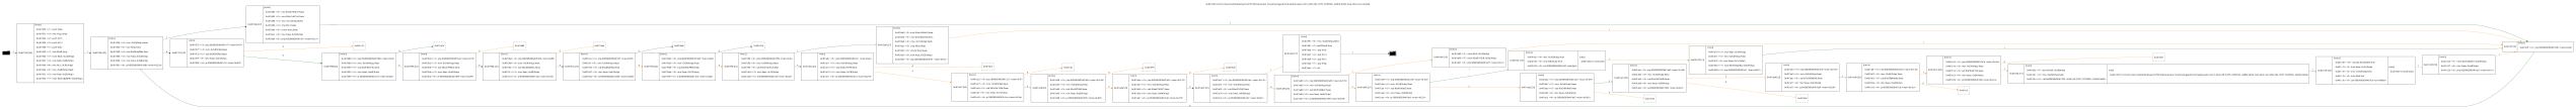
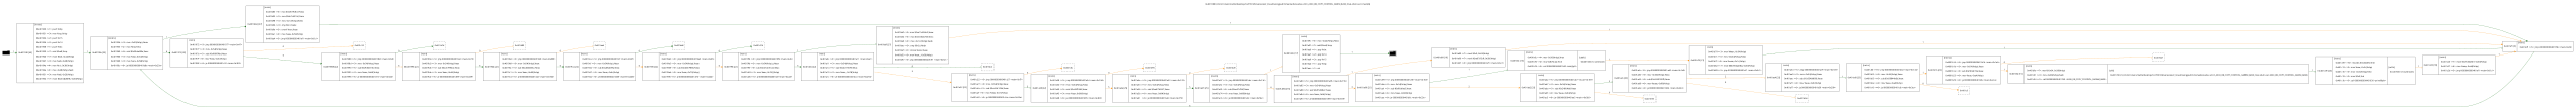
  digraph {
    fontname="Open Sans"
    label="0x401930 (/mnt/c/Users/mathe/Desktop/tcc/POCII/binaries/extr_linuxdriversgpudrmmsmadrenoa3xx.xml.h_A3XX_RB_COPY_CONTROL_GMEM_BASE_Final-ollvm.out::main(0))"
    labelloc=t
    rankdir=LR
    node [fontname="Open Sans" shape=record]
    edge [arrowhead=odot color=darkorange fontname="Open Sans"]
    Entry [fillcolor=black height=0.3 shape=folder style=filled width=0.3]
    n2 [label="{\n     0x401930 [43]\l\n     | [instrs]\l\n     &nbsp;&nbsp;0x401930 \<+1\>: push %rbp\l\n     &nbsp;&nbsp;0x401931 \<+3\>: mov %rsp,%rbp\l\n     &nbsp;&nbsp;0x401934 \<+2\>: push %r15\l\n     &nbsp;&nbsp;0x401936 \<+2\>: push %r14\l\n     &nbsp;&nbsp;0x401938 \<+1\>: push %rbx\l\n     &nbsp;&nbsp;0x401939 \<+7\>: sub $0xa8,%rsp\l\n     &nbsp;&nbsp;0x401940 \<+7\>: movl $0x0,-0x24(%rbp)\l\n     &nbsp;&nbsp;0x401947 \<+3\>: mov %edi,-0x28(%rbp)\l\n     &nbsp;&nbsp;0x40194a \<+4\>: mov %rsi,-0x30(%rbp)\l\n     &nbsp;&nbsp;0x40194e \<+3\>: mov -0x28(%rbp),%edi\l\n     &nbsp;&nbsp;0x401951 \<+3\>: mov %edi,-0x20(%rbp)\l\n     &nbsp;&nbsp;0x401954 \<+7\>: movl $0x334b8696,-0x50(%rbp)\l\n  }"]
    n3 [label="{\n     0x40195b [23]\l\n     | [instrs]\l\n     &nbsp;&nbsp;0x40195b \<+3\>: mov -0x50(%rbp),%eax\l\n     &nbsp;&nbsp;0x40195e \<+2\>: mov %eax,%ecx\l\n     &nbsp;&nbsp;0x401960 \<+6\>: sub $0x90dad38a,%ecx\l\n     &nbsp;&nbsp;0x401966 \<+3\>: mov %eax,-0x54(%rbp)\l\n     &nbsp;&nbsp;0x401969 \<+3\>: mov %ecx,-0x58(%rbp)\l\n     &nbsp;&nbsp;0x40196c \<+6\>: je 0000000000401b8e \<main+0x25e\>\l\n  }"]
    n4 [label="{\n     0x401b8e [27]\l\n     | [instrs]\l\n     &nbsp;&nbsp;0x401b8e \<+5\>: mov $0xe679c847,%eax\l\n     &nbsp;&nbsp;0x401b93 \<+5\>: mov $0xb7c431b2,%ecx\l\n     &nbsp;&nbsp;0x401b98 \<+3\>: mov -0x1c(%rbp),%edx\l\n     &nbsp;&nbsp;0x401b9b \<+3\>: cmp $0x1,%edx\l\n     &nbsp;&nbsp;0x401b9e \<+3\>: cmovl %ecx,%eax\l\n     &nbsp;&nbsp;0x401ba1 \<+3\>: mov %eax,-0x50(%rbp)\l\n     &nbsp;&nbsp;0x401ba4 \<+5\>: jmp 0000000000401ef1 \<main+0x5c1\>\l\n  }"]
    n5 [label="{\n     0x401972 [22]\l\n     | [instrs]\l\n     &nbsp;&nbsp;0x401972 \<+5\>: jmp 0000000000401977 \<main+0x47\>\l\n     &nbsp;&nbsp;0x401977 \<+3\>: mov -0x54(%rbp),%eax\l\n     &nbsp;&nbsp;0x40197a \<+5\>: sub $0x966f0fbd,%eax\l\n     &nbsp;&nbsp;0x40197f \<+3\>: mov %eax,-0x5c(%rbp)\l\n     &nbsp;&nbsp;0x401982 \<+6\>: je 0000000000401c32 \<main+0x302\>\l\n  }"]
    n6 [label="{\n     0x401ef1 [5]\l\n     | [instrs]\l\n     &nbsp;&nbsp;0x401ef1 \<+5\>: jmp 000000000040195b \<main+0x2b\>\l\n  }"]
    n7 [label="{\n     0x401c32\l\n  }" style=dashed]
    n8 [label="{\n     0x401988 [22]\l\n     | [instrs]\l\n     &nbsp;&nbsp;0x401988 \<+5\>: jmp 000000000040198d \<main+0x5d\>\l\n     &nbsp;&nbsp;0x40198d \<+3\>: mov -0x54(%rbp),%eax\l\n     &nbsp;&nbsp;0x401990 \<+5\>: sub $0x9d0c816c,%eax\l\n     &nbsp;&nbsp;0x401995 \<+3\>: mov %eax,-0x60(%rbp)\l\n     &nbsp;&nbsp;0x401998 \<+6\>: je 0000000000401e7d \<main+0x54d\>\l\n  }"]
    n9 [label="{\n     0x401e7d\l\n  }" style=dashed]
    n10 [label="{\n     0x40199e [22]\l\n     | [instrs]\l\n     &nbsp;&nbsp;0x40199e \<+5\>: jmp 00000000004019a3 \<main+0x73\>\l\n     &nbsp;&nbsp;0x4019a3 \<+3\>: mov -0x54(%rbp),%eax\l\n     &nbsp;&nbsp;0x4019a6 \<+5\>: sub $0xa1e99dc2,%eax\l\n     &nbsp;&nbsp;0x4019ab \<+3\>: mov %eax,-0x64(%rbp)\l\n     &nbsp;&nbsp;0x4019ae \<+6\>: je 0000000000401d89 \<main+0x459\>\l\n  }"]
    Exit [fillcolor=black height=0.3 peripheries=2 shape=folder style=filled width=0.3]
    n12 [label="{\n     0x401d89\l\n  }" style=dashed]
    n13 [label="{\n     0x4019b4 [22]\l\n     | [instrs]\l\n     &nbsp;&nbsp;0x4019b4 \<+5\>: jmp 00000000004019b9 \<main+0x89\>\l\n     &nbsp;&nbsp;0x4019b9 \<+3\>: mov -0x54(%rbp),%eax\l\n     &nbsp;&nbsp;0x4019bc \<+5\>: sub $0xa6846e52,%eax\l\n     &nbsp;&nbsp;0x4019c1 \<+3\>: mov %eax,-0x68(%rbp)\l\n     &nbsp;&nbsp;0x4019c4 \<+6\>: je 0000000000401ead \<main+0x57d\>\l\n  }"]
    n14 [label="{\n     0x401c20 [18]\l\n     | [instrs]\l\n     &nbsp;&nbsp;0x401c20 \<+7\>: movl $0xfc5d28e7,-0x50(%rbp)\l\n     &nbsp;&nbsp;0x401c27 \<+6\>: mov %eax,-0xa8(%rbp)\l\n     &nbsp;&nbsp;0x401c2d \<+5\>: jmp 0000000000401ef1 \<main+0x5c1\>\l\n  }"]
    n15 [label="{\n     0x401ead\l\n  }" style=dashed]
    n16 [label="{\n     0x4019ca [22]\l\n     | [instrs]\l\n     &nbsp;&nbsp;0x4019ca \<+5\>: jmp 00000000004019cf \<main+0x9f\>\l\n     &nbsp;&nbsp;0x4019cf \<+3\>: mov -0x54(%rbp),%eax\l\n     &nbsp;&nbsp;0x4019d2 \<+5\>: sub $0xaf8a0e9a,%eax\l\n     &nbsp;&nbsp;0x4019d7 \<+3\>: mov %eax,-0x6c(%rbp)\l\n     &nbsp;&nbsp;0x4019da \<+6\>: je 0000000000401de8 \<main+0x4b8\>\l\n  }"]
    n17 [label="{\n     0x401c09 [23]\l\n     | [instrs]\l\n     &nbsp;&nbsp;0x401c09 \<+10\>: movabs $0x4020f2,%rdi\l\n     &nbsp;&nbsp;0x401c13 \<+3\>: mov %eax,-0x3c(%rbp)\l\n     &nbsp;&nbsp;0x401c16 \<+3\>: mov -0x3c(%rbp),%esi\l\n     &nbsp;&nbsp;0x401c19 \<+2\>: mov $0x0,%al\l\n     &nbsp;&nbsp;0x401c1b \<+5\>: call 0000000000401030 \<printf@plt\>\l\n     | [calls]\l\n     &nbsp;&nbsp;0x401030 \{1\} (unknown)\l\n  }"]
    n18 [label="{\n     0x401de8\l\n  }" style=dashed]
    n19 [label="{\n     0x4019e0 [22]\l\n     | [instrs]\l\n     &nbsp;&nbsp;0x4019e0 \<+5\>: jmp 00000000004019e5 \<main+0xb5\>\l\n     &nbsp;&nbsp;0x4019e5 \<+3\>: mov -0x54(%rbp),%eax\l\n     &nbsp;&nbsp;0x4019e8 \<+5\>: sub $0xb637f886,%eax\l\n     &nbsp;&nbsp;0x4019ed \<+3\>: mov %eax,-0x70(%rbp)\l\n     &nbsp;&nbsp;0x4019f0 \<+6\>: je 0000000000401d7d \<main+0x44d\>\l\n  }"]
    n20 [label="{\n     0x401b2f\l\n  }" style=dashed]
    n21 [label="{\n     0x401d7d\l\n  }" style=dashed]
    n22 [label="{\n     0x4019f6 [22]\l\n     | [instrs]\l\n     &nbsp;&nbsp;0x4019f6 \<+5\>: jmp 00000000004019fb \<main+0xcb\>\l\n     &nbsp;&nbsp;0x4019fb \<+3\>: mov -0x54(%rbp),%eax\l\n     &nbsp;&nbsp;0x4019fe \<+5\>: sub $0xb7c431b2,%eax\l\n     &nbsp;&nbsp;0x401a03 \<+3\>: mov %eax,-0x74(%rbp)\l\n     &nbsp;&nbsp;0x401a06 \<+6\>: je 0000000000401bdf \<main+0x2af\>\l\n  }"]
    n23 [label="{\n     0x401bfa [15]\l\n     | [instrs]\l\n     &nbsp;&nbsp;0x401bfa \<+7\>: movl $0x64,-0x38(%rbp)\l\n     &nbsp;&nbsp;0x401c01 \<+3\>: mov -0x38(%rbp),%edi\l\n     &nbsp;&nbsp;0x401c04 \<+5\>: call 0000000000401740 \<A3XX_RB_COPY_CONTROL_GMEM_BASE\>\l\n     | [calls]\l\n     &nbsp;&nbsp;0x401740 \{1\} (/mnt/c/Users/mathe/Desktop/tcc/POCII/binaries/extr_linuxdriversgpudrmmsmadrenoa3xx.xml.h_A3XX_RB_COPY_CONTROL_GMEM_BASE_Final-ollvm.out::A3XX_RB_COPY_CONTROL_GMEM_BASE)\l\n  }"]
    n24 [label="{\n     0x401bdf [27]\l\n     | [instrs]\l\n     &nbsp;&nbsp;0x401bdf \<+5\>: mov $0xa1e99dc2,%eax\l\n     &nbsp;&nbsp;0x401be4 \<+5\>: mov $0x5f4dc76e,%ecx\l\n     &nbsp;&nbsp;0x401be9 \<+3\>: mov -0x1c(%rbp),%edx\l\n     &nbsp;&nbsp;0x401bec \<+3\>: cmp $0x0,%edx\l\n     &nbsp;&nbsp;0x401bef \<+3\>: cmove %ecx,%eax\l\n     &nbsp;&nbsp;0x401bf2 \<+3\>: mov %eax,-0x50(%rbp)\l\n     &nbsp;&nbsp;0x401bf5 \<+5\>: jmp 0000000000401ef1 \<main+0x5c1\>\l\n  }"]
    n25 [label="{\n     0x401a0c [22]\l\n     | [instrs]\l\n     &nbsp;&nbsp;0x401a0c \<+5\>: jmp 0000000000401a11 \<main+0xe1\>\l\n     &nbsp;&nbsp;0x401a11 \<+3\>: mov -0x54(%rbp),%eax\l\n     &nbsp;&nbsp;0x401a14 \<+5\>: sub $0xbc1f5efe,%eax\l\n     &nbsp;&nbsp;0x401a19 \<+3\>: mov %eax,-0x78(%rbp)\l\n     &nbsp;&nbsp;0x401a1c \<+6\>: je 0000000000401bc4 \<main+0x294\>\l\n  }"]
    n26 [label="{\n     0x401b16 [25]\l\n     | [instrs]\l\n     &nbsp;&nbsp;0x401b16 \<+5\>: jmp 0000000000401b1b \<main+0x1eb\>\l\n     &nbsp;&nbsp;0x401b1b \<+3\>: mov -0x54(%rbp),%eax\l\n     &nbsp;&nbsp;0x401b1e \<+5\>: sub $0x5f4dc76e,%eax\l\n     &nbsp;&nbsp;0x401b23 \<+6\>: mov %eax,-0xa4(%rbp)\l\n     &nbsp;&nbsp;0x401b29 \<+6\>: je 0000000000401bfa \<main+0x2ca\>\l\n  }"]
    n27 [label="{\n     0x401bc4\l\n  }" style=dashed]
    n28 [label="{\n     0x401a22 [22]\l\n     | [instrs]\l\n     &nbsp;&nbsp;0x401a22 \<+5\>: jmp 0000000000401a27 \<main+0xf7\>\l\n     &nbsp;&nbsp;0x401a27 \<+3\>: mov -0x54(%rbp),%eax\l\n     &nbsp;&nbsp;0x401a2a \<+5\>: sub $0xc69c104d,%eax\l\n     &nbsp;&nbsp;0x401a2f \<+3\>: mov %eax,-0x7c(%rbp)\l\n     &nbsp;&nbsp;0x401a32 \<+6\>: je 0000000000401c6a \<main+0x33a\>\l\n  }"]
    n29 [label="{\n     0x401cfa\l\n  }" style=dashed]
    n30 [label="{\n     0x401c6a\l\n  }" style=dashed]
    n31 [label="{\n     0x401a38 [22]\l\n     | [instrs]\l\n     &nbsp;&nbsp;0x401a38 \<+5\>: jmp 0000000000401a3d \<main+0x10d\>\l\n     &nbsp;&nbsp;0x401a3d \<+3\>: mov -0x54(%rbp),%eax\l\n     &nbsp;&nbsp;0x401a40 \<+5\>: sub $0xcfdf1866,%eax\l\n     &nbsp;&nbsp;0x401a45 \<+3\>: mov %eax,-0x80(%rbp)\l\n     &nbsp;&nbsp;0x401a48 \<+6\>: je 0000000000401d95 \<main+0x465\>\l\n  }"]
    n32 [label="{\n     0x401b79 [21]\l\n     | [instrs]\l\n     &nbsp;&nbsp;0x401b79 \<+3\>: mov %eax,-0x34(%rbp)\l\n     &nbsp;&nbsp;0x401b7c \<+3\>: mov -0x34(%rbp),%eax\l\n     &nbsp;&nbsp;0x401b7f \<+3\>: mov %eax,-0x1c(%rbp)\l\n     &nbsp;&nbsp;0x401b82 \<+7\>: movl $0x90dad38a,-0x50(%rbp)\l\n     &nbsp;&nbsp;0x401b89 \<+5\>: jmp 0000000000401ef1 \<main+0x5c1\>\l\n  }"]
    n33 [label="{\n     0x401d95\l\n  }" style=dashed]
    n34 [label="{\n     0x401a4e [25]\l\n     | [instrs]\l\n     &nbsp;&nbsp;0x401a4e \<+5\>: jmp 0000000000401a53 \<main+0x123\>\l\n     &nbsp;&nbsp;0x401a53 \<+3\>: mov -0x54(%rbp),%eax\l\n     &nbsp;&nbsp;0x401a56 \<+5\>: sub $0xe679c847,%eax\l\n     &nbsp;&nbsp;0x401a5b \<+6\>: mov %eax,-0x84(%rbp)\l\n     &nbsp;&nbsp;0x401a61 \<+6\>: je 0000000000401ba9 \<main+0x279\>\l\n  }"]
    n35 [label="{\n     0x401ba9\l\n  }" style=dashed]
    n36 [label="{\n     0x401a67 [25]\l\n     | [instrs]\l\n     &nbsp;&nbsp;0x401a67 \<+5\>: jmp 0000000000401a6c \<main+0x13c\>\l\n     &nbsp;&nbsp;0x401a6c \<+3\>: mov -0x54(%rbp),%eax\l\n     &nbsp;&nbsp;0x401a6f \<+5\>: sub $0xe67cf3df,%eax\l\n     &nbsp;&nbsp;0x401a74 \<+6\>: mov %eax,-0x88(%rbp)\l\n     &nbsp;&nbsp;0x401a7a \<+6\>: je 0000000000401e9c \<main+0x56c\>\l\n  }"]
    n37 [label="{\n     0x401e9c [17]\l\n     | [instrs]\l\n     &nbsp;&nbsp;0x401e9c \<+3\>: mov -0x24(%rbp),%eax\l\n     &nbsp;&nbsp;0x401e9f \<+7\>: add $0xa8,%rsp\l\n     &nbsp;&nbsp;0x401ea6 \<+1\>: pop %rbx\l\n     &nbsp;&nbsp;0x401ea7 \<+2\>: pop %r14\l\n     &nbsp;&nbsp;0x401ea9 \<+2\>: pop %r15\l\n     &nbsp;&nbsp;0x401eab \<+1\>: pop %rbp\l\n     &nbsp;&nbsp;0x401eac \<+1\>: ret\l\n  }"]
    n38 [label="{\n     0x401a80 [25]\l\n     | [instrs]\l\n     &nbsp;&nbsp;0x401a80 \<+5\>: jmp 0000000000401a85 \<main+0x155\>\l\n     &nbsp;&nbsp;0x401a85 \<+3\>: mov -0x54(%rbp),%eax\l\n     &nbsp;&nbsp;0x401a88 \<+5\>: sub $0xfc5d28e7,%eax\l\n     &nbsp;&nbsp;0x401a8d \<+6\>: mov %eax,-0x8c(%rbp)\l\n     &nbsp;&nbsp;0x401a93 \<+6\>: je 0000000000401e89 \<main+0x559\>\l\n  }"]
    n39 [label="{\n     0x401afd [25]\l\n     | [instrs]\l\n     &nbsp;&nbsp;0x401afd \<+5\>: jmp 0000000000401b02 \<main+0x1d2\>\l\n     &nbsp;&nbsp;0x401b02 \<+3\>: mov -0x54(%rbp),%eax\l\n     &nbsp;&nbsp;0x401b05 \<+5\>: sub $0x58844b6b,%eax\l\n     &nbsp;&nbsp;0x401b0a \<+6\>: mov %eax,-0xa0(%rbp)\l\n     &nbsp;&nbsp;0x401b10 \<+6\>: je 0000000000401cfa \<main+0x3ca\>\l\n  }"]
    n40 [label="{\n     0x401e89 [19]\l\n     | [instrs]\l\n     &nbsp;&nbsp;0x401e89 \<+7\>: movl $0x0,-0x24(%rbp)\l\n     &nbsp;&nbsp;0x401e90 \<+7\>: movl $0xe67cf3df,-0x50(%rbp)\l\n     &nbsp;&nbsp;0x401e97 \<+5\>: jmp 0000000000401ef1 \<main+0x5c1\>\l\n  }"]
    n41 [label="{\n     0x401a99 [25]\l\n     | [instrs]\l\n     &nbsp;&nbsp;0x401a99 \<+5\>: jmp 0000000000401a9e \<main+0x16e\>\l\n     &nbsp;&nbsp;0x401a9e \<+3\>: mov -0x54(%rbp),%eax\l\n     &nbsp;&nbsp;0x401aa1 \<+5\>: sub $0x96a0ee3,%eax\l\n     &nbsp;&nbsp;0x401aa6 \<+6\>: mov %eax,-0x90(%rbp)\l\n     &nbsp;&nbsp;0x401aac \<+6\>: je 0000000000401b6c \<main+0x23c\>\l\n  }"]
    n42 [label="{\n     0x401b6c [13]\l\n     | [instrs]\l\n     &nbsp;&nbsp;0x401b6c \<+4\>: mov -0x30(%rbp),%rax\l\n     &nbsp;&nbsp;0x401b70 \<+4\>: mov 0x8(%rax),%rdi\l\n     &nbsp;&nbsp;0x401b74 \<+5\>: call 0000000000401040 \<atoi@plt\>\l\n     | [calls]\l\n     &nbsp;&nbsp;0x401040 \{1\} (unknown)\l\n  }"]
    n43 [label="{\n     0x401ab2 [25]\l\n     | [instrs]\l\n     &nbsp;&nbsp;0x401ab2 \<+5\>: jmp 0000000000401ab7 \<main+0x187\>\l\n     &nbsp;&nbsp;0x401ab7 \<+3\>: mov -0x54(%rbp),%eax\l\n     &nbsp;&nbsp;0x401aba \<+5\>: sub $0x246fd4a9,%eax\l\n     &nbsp;&nbsp;0x401abf \<+6\>: mov %eax,-0x94(%rbp)\l\n     &nbsp;&nbsp;0x401ac5 \<+6\>: je 0000000000401ee5 \<main+0x5b5\>\l\n  }"]
    n44 [label="{\n     0x401ae4 [25]\l\n     | [instrs]\l\n     &nbsp;&nbsp;0x401ae4 \<+5\>: jmp 0000000000401ae9 \<main+0x1b9\>\l\n     &nbsp;&nbsp;0x401ae9 \<+3\>: mov -0x54(%rbp),%eax\l\n     &nbsp;&nbsp;0x401aec \<+5\>: sub $0x334b8696,%eax\l\n     &nbsp;&nbsp;0x401af1 \<+6\>: mov %eax,-0x9c(%rbp)\l\n     &nbsp;&nbsp;0x401af7 \<+6\>: je 0000000000401b39 \<main+0x209\>\l\n  }"]
    n45 [label="{\n     0x401acb [25]\l\n     | [instrs]\l\n     &nbsp;&nbsp;0x401acb \<+5\>: jmp 0000000000401ad0 \<main+0x1a0\>\l\n     &nbsp;&nbsp;0x401ad0 \<+3\>: mov -0x54(%rbp),%eax\l\n     &nbsp;&nbsp;0x401ad3 \<+5\>: sub $0x260180f9,%eax\l\n     &nbsp;&nbsp;0x401ad8 \<+6\>: mov %eax,-0x98(%rbp)\l\n     &nbsp;&nbsp;0x401ade \<+6\>: je 0000000000401b54 \<main+0x224\>\l\n  }"]
    n46 [label="{\n     0x401ee5\l\n  }" style=dashed]
    n47 [label="{\n     0x401b54\l\n  }" style=dashed]
    Entry -> n2 [arrowhead=vee color=darkgreen label=" 1"]
    n2 -> n3 [arrowhead=vee color=darkgreen label=" 1"]
    n3 -> n4 [arrowhead=dot color=darkgreen label=" 1"]
    n3 -> n5 [arrowhead=dot color=darkgreen label=" 6"]
    n4 -> n6 [arrowhead=dot color=darkgreen label=" 1"]
    n5 -> n7 [arrowhead=vee label=" 0"]
    n5 -> n8 [arrowhead=vee color=darkgreen label=" 6"]
    n6 -> n3 [color=darkgreen label=" 6"]
    n8 -> n9 [arrowhead=vee color=darkgreen label=" 0"]
    n8 -> n10 [label=" 6"]
    n10 -> n12 [label=" 0"]
    n10 -> n13 [arrowhead=vee color=darkgreen label=" 6"]
    n13 -> n15 [label=" 0"]
    n13 -> n16 [arrowhead=dot color=darkgreen label=" 6"]
    n14 -> n6 [arrowhead=vee label=" 1"]
    n16 -> n18 [arrowhead=dot color=darkgreen label=" 0"]
    n16 -> n19 [arrowhead=dot label=" 6"]
    n17 -> n14 [label=" 1"]
    n19 -> n21 [arrowhead=vee color=darkgreen label=" 0"]
    n19 -> n22 [arrowhead=vee label=" 6"]
    n22 -> n24 [color=darkgreen label=" 1"]
    n22 -> n25 [arrowhead=vee color=darkgreen label=" 5"]
    n23 -> n17 [color=darkgreen label=" 1"]
    n24 -> n6 [arrowhead=vee label=" 1"]
-   n25 -> n27 [label=" 0"]
+   n25 -> n27 [color=darkgreen label=" 0"]
    n25 -> n28 [arrowhead=vee label=" 5"]
    n26 -> n20 [label=" 0"]
    n26 -> n23 [arrowhead=vee label=" 1"]
    n28 -> n30 [arrowhead=dot label=" 0"]
    n28 -> n31 [color=darkgreen label=" 5"]
    n31 -> n33 [arrowhead=dot label=" 0"]
    n31 -> n34 [arrowhead=dot label=" 5"]
    n32 -> n6 [color=darkgreen label=" 1"]
    n34 -> n35 [arrowhead=vee label=" 2"]
    n34 -> n36 [arrowhead=dot color=darkgreen label=" 5"]
    n36 -> n37 [label=" 1"]
    n36 -> n38 [label=" 4"]
    n37 -> Exit [arrowhead=dot color=darkgreen label=" 1"]
    n38 -> n40 [arrowhead=vee label=" 1"]
    n38 -> n41 [arrowhead=vee label=" 3"]
    n39 -> n26 [arrowhead=vee label=" 1"]
    n39 -> n29 [arrowhead=dot label=" 0"]
    n40 -> n6 [arrowhead=dot label=" 1"]
    n41 -> n42 [color=darkgreen label=" 1"]
    n41 -> n43 [arrowhead=vee label=" 2"]
    n42 -> n32 [arrowhead=dot label=" 1"]
    n43 -> n45 [color=darkgreen label=" 2"]
    n43 -> n46 [label=" 0"]
    n44 -> n39 [color=darkgreen label=" 1"]
    n45 -> n44 [label=" 2"]
    n45 -> n47 [label=" 0"]
  }
